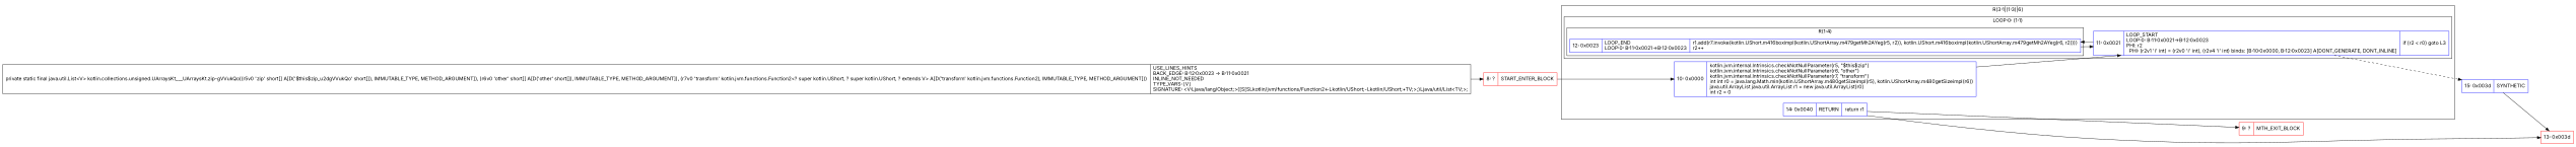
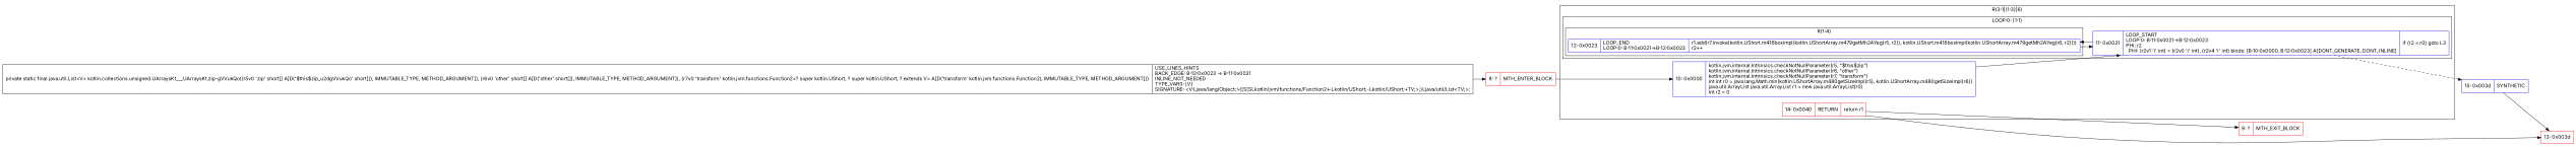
  digraph {
    fontname=Inter
    rankdir=LR
    node [color=blue fontname=Inter shape=record]
    edge [fontname=Inter]
    n1 [label="{12\:\ 0x0023|LOOP_END\lLOOP:0: B:11:0x0021\-\>B:12:0x0023\l|r1.add(r7.invoke(kotlin.UShort.m416boximpl(kotlin.UShortArray.m479getMh2AYeg(r5, r2)), kotlin.UShort.m416boximpl(kotlin.UShortArray.m479getMh2AYeg(r6, r2))))\lr2++\l}"]
    n2 [label="{11\:\ 0x0021|LOOP_START\lLOOP:0: B:11:0x0021\-\>B:12:0x0023\lPHI: r2 \l  PHI: (r2v1 'i' int) = (r2v0 'i' int), (r2v4 'i' int) binds: [B:10:0x0000, B:12:0x0023] A[DONT_GENERATE, DONT_INLINE]\l|if (r2 \< r0) goto L3\l}"]
    n3 [label="{10\:\ 0x0000|kotlin.jvm.internal.Intrinsics.checkNotNullParameter(r5, \"$this$zip\")\lkotlin.jvm.internal.Intrinsics.checkNotNullParameter(r6, \"other\")\lkotlin.jvm.internal.Intrinsics.checkNotNullParameter(r7, \"transform\")\lint int r0 = java.lang.Math.min(kotlin.UShortArray.m480getSizeimpl(r5), kotlin.UShortArray.m480getSizeimpl(r6))\ljava.util.ArrayList java.util.ArrayList r1 = new java.util.ArrayList(r0)\lint r2 = 0\l}"]
-   n4 [label="{14\:\ 0x0040|RETURN\l|return r1\l}"]
+   n4 [color=red label="{14\:\ 0x0040|RETURN\l|return r1\l}"]
    n5 [label="{15\:\ 0x003d|SYNTHETIC\l}"]
    n6 [color=red label="{9\:\ ?|MTH_EXIT_BLOCK\l}"]
    n7 [color=red label="{13\:\ 0x003d}"]
-   n8 [color=red label="{8\:\ ?|START_ENTER_BLOCK\l}"]
+   n8 [color=red label="{8\:\ ?|MTH_ENTER_BLOCK\l}"]
    n9 [label="{private static final java.util.List\<V\> kotlin.collections.unsigned.UArraysKt___UArraysKt.zip\-gVVukQo((r5v0 'zip' short[] A[D('$this$zip_u2dgVVukQo' short[]), IMMUTABLE_TYPE, METHOD_ARGUMENT]), (r6v0 'other' short[] A[D('other' short[]), IMMUTABLE_TYPE, METHOD_ARGUMENT]), (r7v0 'transform' kotlin.jvm.functions.Function2\<? super kotlin.UShort, ? super kotlin.UShort, ? extends V\> A[D('transform' kotlin.jvm.functions.Function2), IMMUTABLE_TYPE, METHOD_ARGUMENT]))  | USE_LINES_HINTS\lBACK_EDGE: B:12:0x0023 \-\> B:11:0x0021\lINLINE_NOT_NEEDED\lTYPE_VARS: [V]\lSIGNATURE: \<V:Ljava\/lang\/Object;\>([S[SLkotlin\/jvm\/functions\/Function2\<\-Lkotlin\/UShort;\-Lkotlin\/UShort;+TV;\>;)Ljava\/util\/List\<TV;\>;\l}" color=""]
    subgraph cluster_1 {
      label="R(3:1|(1:3)|6)"
      n3
      n4
      subgraph cluster_2 {
        label="LOOP:0: (1:1)"
        n2
        subgraph cluster_3 {
          label="R(1:4)"
          n1
        }
      }
    }
    n1 -> n2
    n2 -> n1
    n2 -> n5 [style=dashed]
    n3 -> n2
    n4 -> n6
    n4 -> n7
    n5 -> n7
    n8 -> n3
    n9 -> n8
  }
